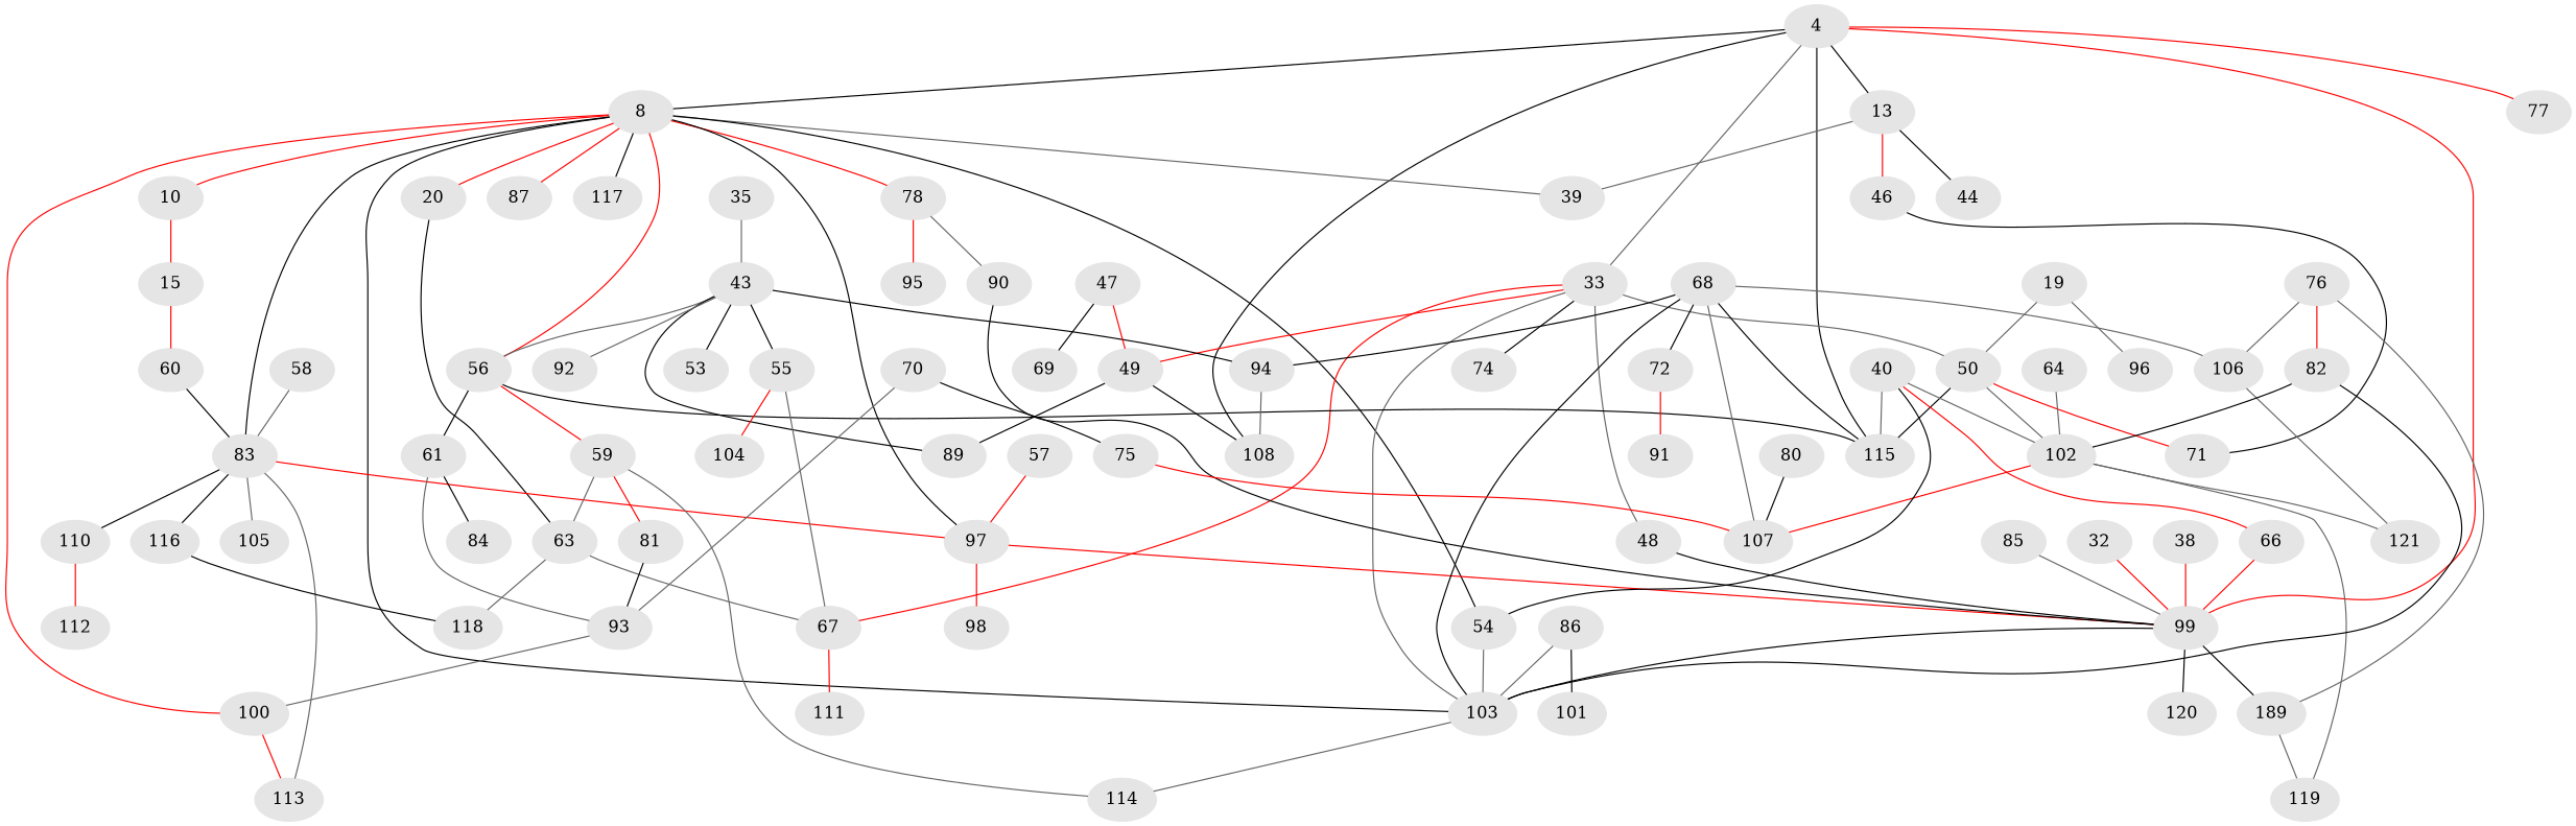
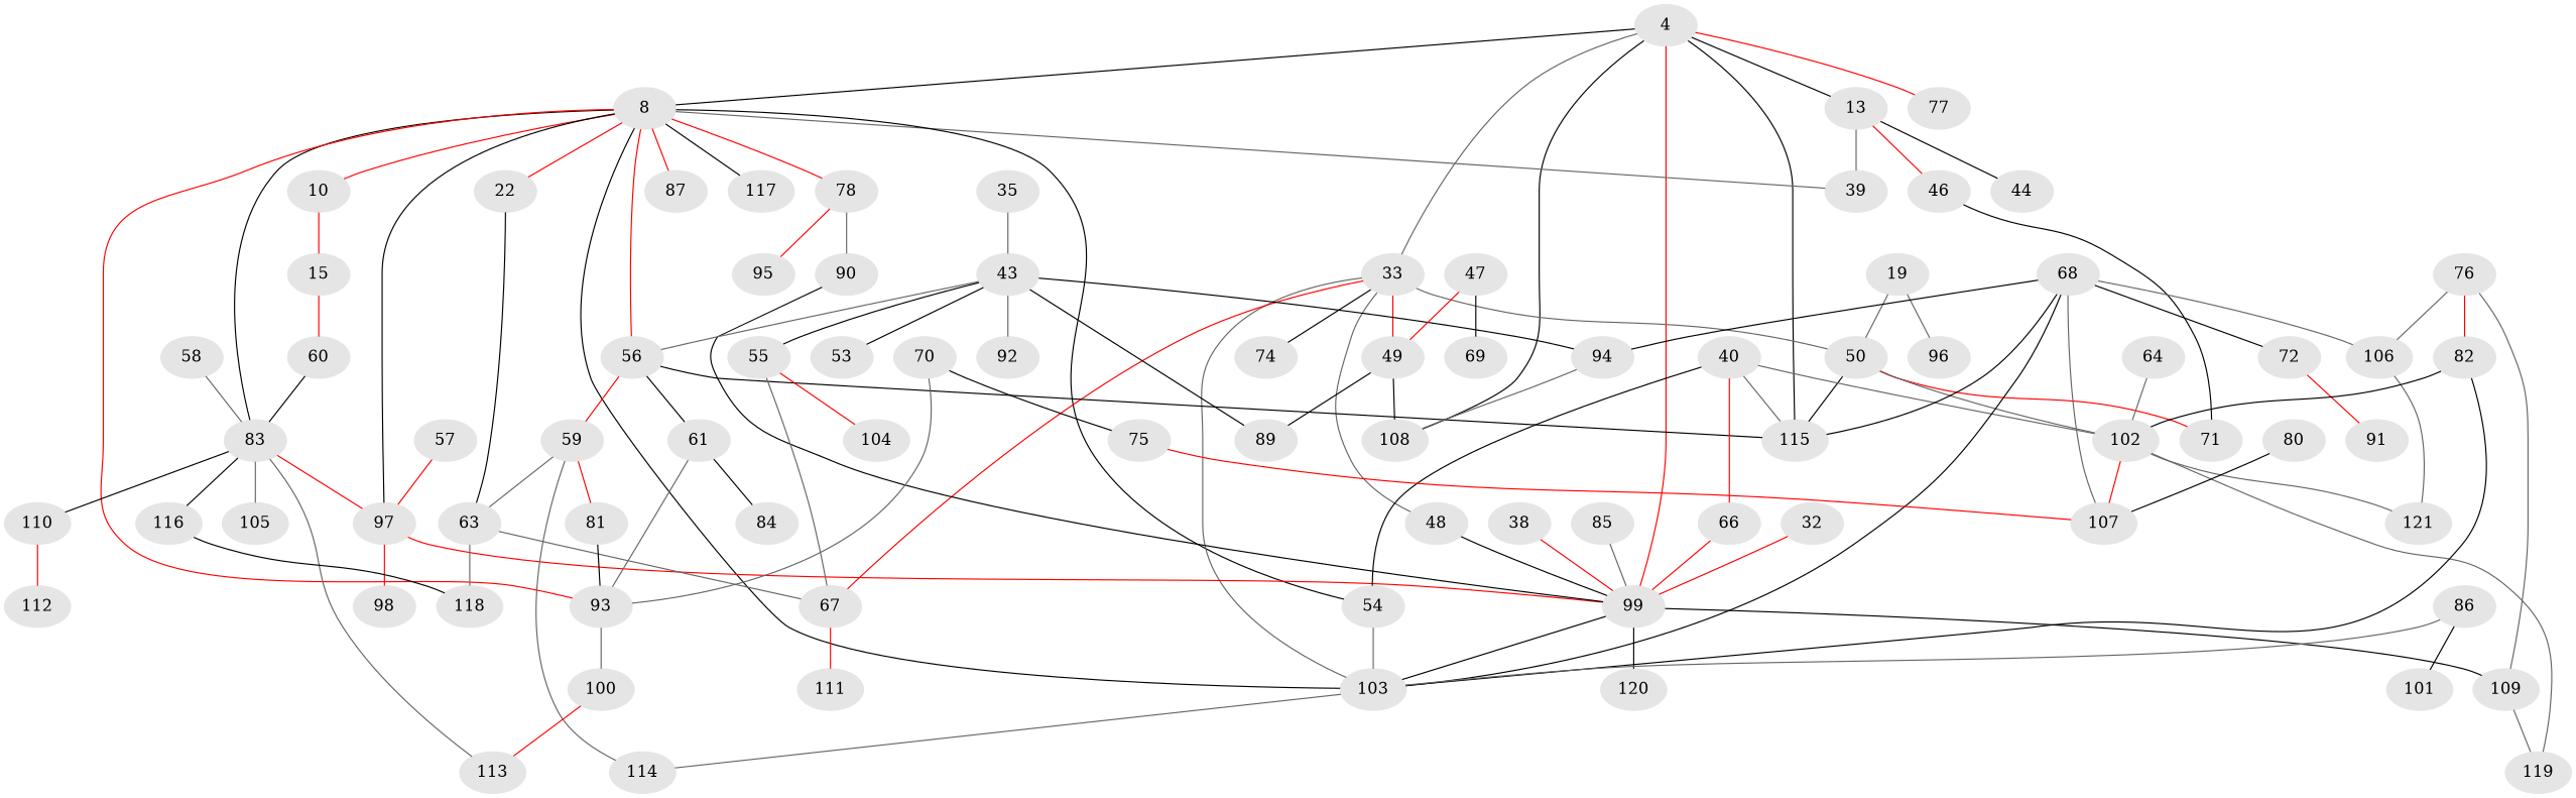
  graph {
    node [color=gray90 style=filled]
    edge [color=black]
    4 [super="+1"]
    8 [super="+2"]
    13
    33 [super="+29+11"]
    77
    99 [super="+21+24+79"]
    108 [super="+6"]
    115 [super="+9"]
    10
-   22 [label=20]
+   22
    39
    54
    56 [super="+12"]
    78
    83 [super="+34"]
    87
    93 [super="+36"]
    97 [super="+16+45"]
    103 [super="+27"]
    117
    44
    46
    50 [super="+25"]
    48 [super="+26"]
    49 [super="+37"]
    67 [super="+62"]
    74
-   109 [label=189]
+   109
    120
    15
    63
    59
    61
    90
    95
    105
    110
    113
    116
    100
    98
    114
    107 [super="+3"]
    60
    71
    102 [super="+17+52+41"]
    19
    96
    118
    32
    89 [super="+73"]
    111
    43 [super="+30"]
    53
    55
    92
    94 [super="+88"]
    35
    38
    40 [super="+31"]
    66 [super="+65+51"]
    119
    121
    104
    47
    69
    81
    84
    57
    58
    64
    68 [super="+42"]
    72
    106
    91
    70
    75
    82 [super="+28"]
    76
    80
    112
    85
    86
    101
    4 -- 8 [weight=2]
    4 -- 13
    4 -- 33 [color=gray40 weight=2]
    4 -- 77 [color=red]
    4 -- 99 [color=red weight=3]
    4 -- 108
    4 -- 115 [weight=2]
    8 -- 10 [color=red]
    8 -- 22 [color=red]
    8 -- 39 [color=gray40]
    8 -- 54
    8 -- 56 [color=red]
    8 -- 78 [color=red]
    8 -- 83
    8 -- 87 [color=red]
-   8 -- 100 [color=red]
+   8 -- 93 [color=red]
    8 -- 97
    8 -- 103
    8 -- 117
    13 -- 39 [color=gray40]
    13 -- 44
    13 -- 46 [color=red]
    33 -- 103 [color=gray40]
    33 -- 50 [color=gray40 weight=2]
    33 -- 48 [color=gray40]
    33 -- 49 [color=red]
    33 -- 67 [color=red]
    33 -- 74
    99 -- 103
    99 -- 109
    99 -- 120
    10 -- 15 [color=red]
    22 -- 63
    54 -- 103 [color=gray40 weight=2]
    56 -- 115
    56 -- 59 [color=red]
    56 -- 61
    78 -- 90 [color=gray40]
    78 -- 95 [color=red]
    83 -- 97 [color=red]
    83 -- 105 [color=gray40]
    83 -- 110
    83 -- 113 [color=gray40]
    83 -- 116
    93 -- 100 [color=gray40]
    97 -- 99 [color=red]
    97 -- 98 [color=red]
    103 -- 114 [color=gray40]
    46 -- 71
    50 -- 115 [weight=2]
    50 -- 71 [color=red]
    50 -- 102 [color=gray40]
    48 -- 99
    49 -- 108
    49 -- 89
    67 -- 111 [color=red]
    109 -- 119 [color=gray40]
    15 -- 60 [color=red]
    63 -- 67 [color=gray40]
    63 -- 118 [color=gray40]
    59 -- 63 [color=gray40]
    59 -- 114 [color=gray40]
    59 -- 81 [color=red]
    61 -- 93 [color=gray40]
    61 -- 84
    90 -- 99
    110 -- 112 [color=red]
    116 -- 118
    100 -- 113 [color=red]
    60 -- 83
    102 -- 107 [color=red]
    102 -- 119 [color=gray40]
    102 -- 121 [color=gray40]
    19 -- 50 [color=gray40]
    19 -- 96 [color=gray40]
    32 -- 99 [color=red]
    43 -- 56 [color=gray40]
    43 -- 89 [weight=2]
    43 -- 53
    43 -- 55
    43 -- 92 [color=gray40]
    43 -- 94 [weight=2]
    55 -- 67 [color=gray40]
    55 -- 104 [color=red]
    94 -- 108 [color=gray40]
    35 -- 43 [color=gray40]
    38 -- 99 [color=red weight=2]
    40 -- 115 [color=gray40]
    40 -- 54
    40 -- 102 [color=gray40]
    40 -- 66 [color=red]
    66 -- 99 [color=red weight=2]
    47 -- 49 [color=red]
    47 -- 69
    81 -- 93
    57 -- 97 [color=red]
    58 -- 83 [color=gray40]
    64 -- 102 [color=gray40]
    68 -- 115
    68 -- 103
    68 -- 107 [color=gray40]
    68 -- 94
    68 -- 72
    68 -- 106 [color=gray40]
    72 -- 91 [color=red]
    106 -- 121 [color=gray40]
    70 -- 93 [color=gray40]
    70 -- 75
    75 -- 107 [color=red]
    82 -- 103
    82 -- 102
    76 -- 109 [color=gray40]
    76 -- 106 [color=gray40]
    76 -- 82 [color=red]
    80 -- 107
    85 -- 99 [color=gray40]
    86 -- 103 [color=gray40]
    86 -- 101
  }
